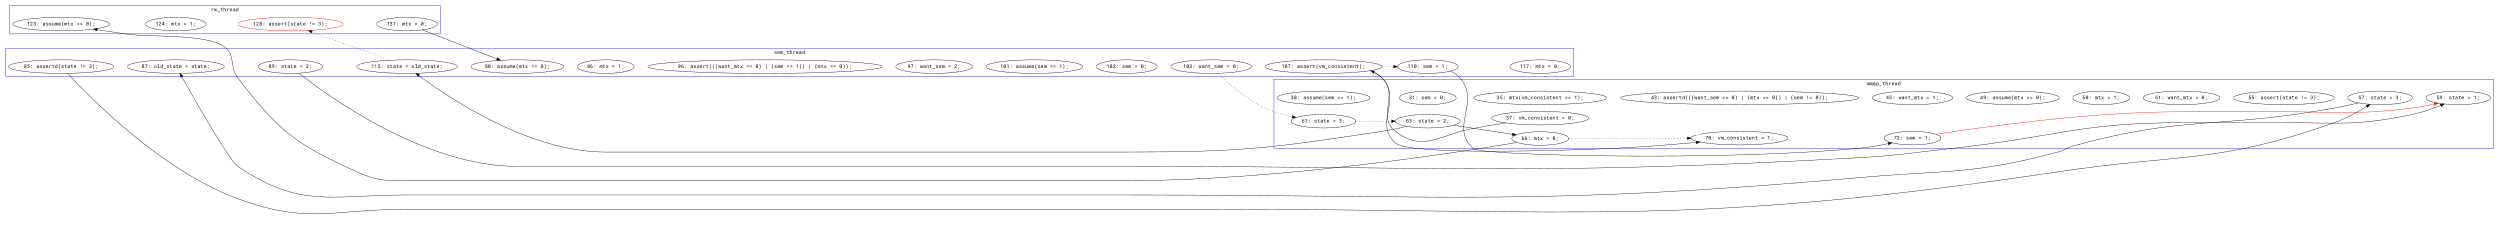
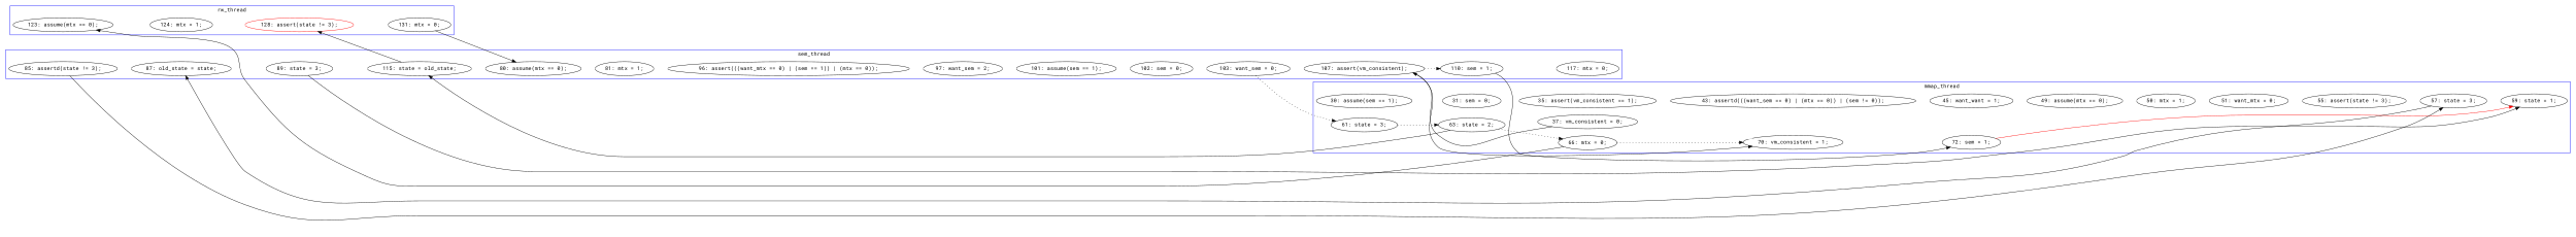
  digraph {
    fontname="Roboto Mono"
    rankdir=LR
    node [fontname="Roboto Mono"]
    edge [color=white fontname="Roboto Mono" style=solid]
    n1 [label="57: state = 3;"]
    n2 [label="30: assume(sem == 1);"]
    n3 [label="31: sem = 0;"]
    n4 [label="49: assume(mtx == 0);"]
    n5 [label="50: mtx = 1;"]
    n6 [label="51: want_mtx = 0;"]
    n7 [label="55: assert(state != 3);"]
    n8 [label="72: sem = 1;"]
    n9 [label="59: state = 1;"]
    n10 [label="66: mtx = 0;"]
    n11 [label="37: vm_consistent = 0;"]
    n12 [label="63: state = 2;"]
    n13 [label="61: state = 3;"]
-   n14 [label="35: mtx(vm_consistent == 1);"]
+   n14 [label="35: assert(vm_consistent == 1);"]
    n15 [label="43: assertd(((want_sem == 0) | (mtx == 0)) | (sem != 0));"]
    n16 [label="70: vm_consistent = 1;"]
-   n17 [label="45: want_mtx = 1;"]
+   n17 [label="45: want_want = 1;"]
    n18 [color=red label="128: assert(state != 3);"]
    n19 [label="123: assume(mtx == 0);"]
    n20 [label="124: mtx = 1;"]
    n21 [label="131: mtx = 0;"]
    n22 [label="87: old_state = state;"]
    n23 [label="85: assertd(state != 3);"]
    n24 [label="107: assert(vm_consistent);"]
    n25 [label="110: sem = 1;"]
    n26 [label="115: state = old_state;"]
    n27 [label="80: assume(mtx == 0);"]
    n28 [label="97: want_sem = 2;"]
    n29 [label="101: assume(sem == 1);"]
    n30 [label="89: state = 3;"]
    n31 [label="96: assert(((want_mtx == 0) | (sem == 1)) | (mtx == 0));"]
    n32 [label="103: want_sem = 0;"]
-   n33 [label="86: mtx = 1;"]
+   n33 [label="81: mtx = 1;"]
    n34 [label="117: mtx = 0;"]
    n35 [label="102: sem = 0;"]
    subgraph cluster_1 {
      color=blue
      label=mmap_thread
      n1
      n2
      n3
      n4
      n5
      n6
      n7
      n8
      n9
      n10
      n11
      n12
      n13
      n14
      n15
      n16
      n17
    }
    subgraph cluster_2 {
      color=blue
      label=rw_thread
      n18
      n19
      n20
      n21
    }
    subgraph cluster_3 {
      color=blue
      label=sem_thread
      n22
      n23
      n24
      n25
      n26
      n27
      n28
      n29
      n30
      n31
      n32
      n33
      n34
      n35
    }
    n1 -> n9
    n1 -> n22 [color=black constraint=false]
    n2 -> n3
    n3 -> n14
    n4 -> n5
    n5 -> n6
    n6 -> n7
    n7 -> n1
    n8 -> n9 [color=red constraint=false]
    n10 -> n16 [color=black style=dotted]
    n10 -> n19 [color=black constraint=false]
    n11 -> n16
    n11 -> n24 [color=black constraint=false]
-   n12 -> n10 [color=black]
+   n12 -> n10 [color=black style=dotted]
    n12 -> n26 [color=black constraint=false]
    n13 -> n12 [color=black style=dotted]
    n14 -> n15
    n15 -> n17
    n16 -> n8
    n17 -> n4
    n18 -> n21
    n19 -> n20
    n20 -> n18
    n21 -> n27 [color=black constraint=false]
    n22 -> n30
    n23 -> n1 [color=black constraint=false]
    n23 -> n22
    n24 -> n16 [color=black constraint=false]
    n24 -> n25 [color=black style=dotted]
    n25 -> n8 [color=black constraint=false]
    n25 -> n34
-   n26 -> n18 [color=black constraint=false style=dotted]
+   n26 -> n18 [color=black constraint=false]
    n26 -> n27
    n27 -> n33
    n28 -> n29
    n29 -> n35
    n30 -> n9 [color=black constraint=false]
    n30 -> n26
    n31 -> n28
    n32 -> n13 [color=black style=dotted]
    n32 -> n24
    n33 -> n31
    n35 -> n32
  }
